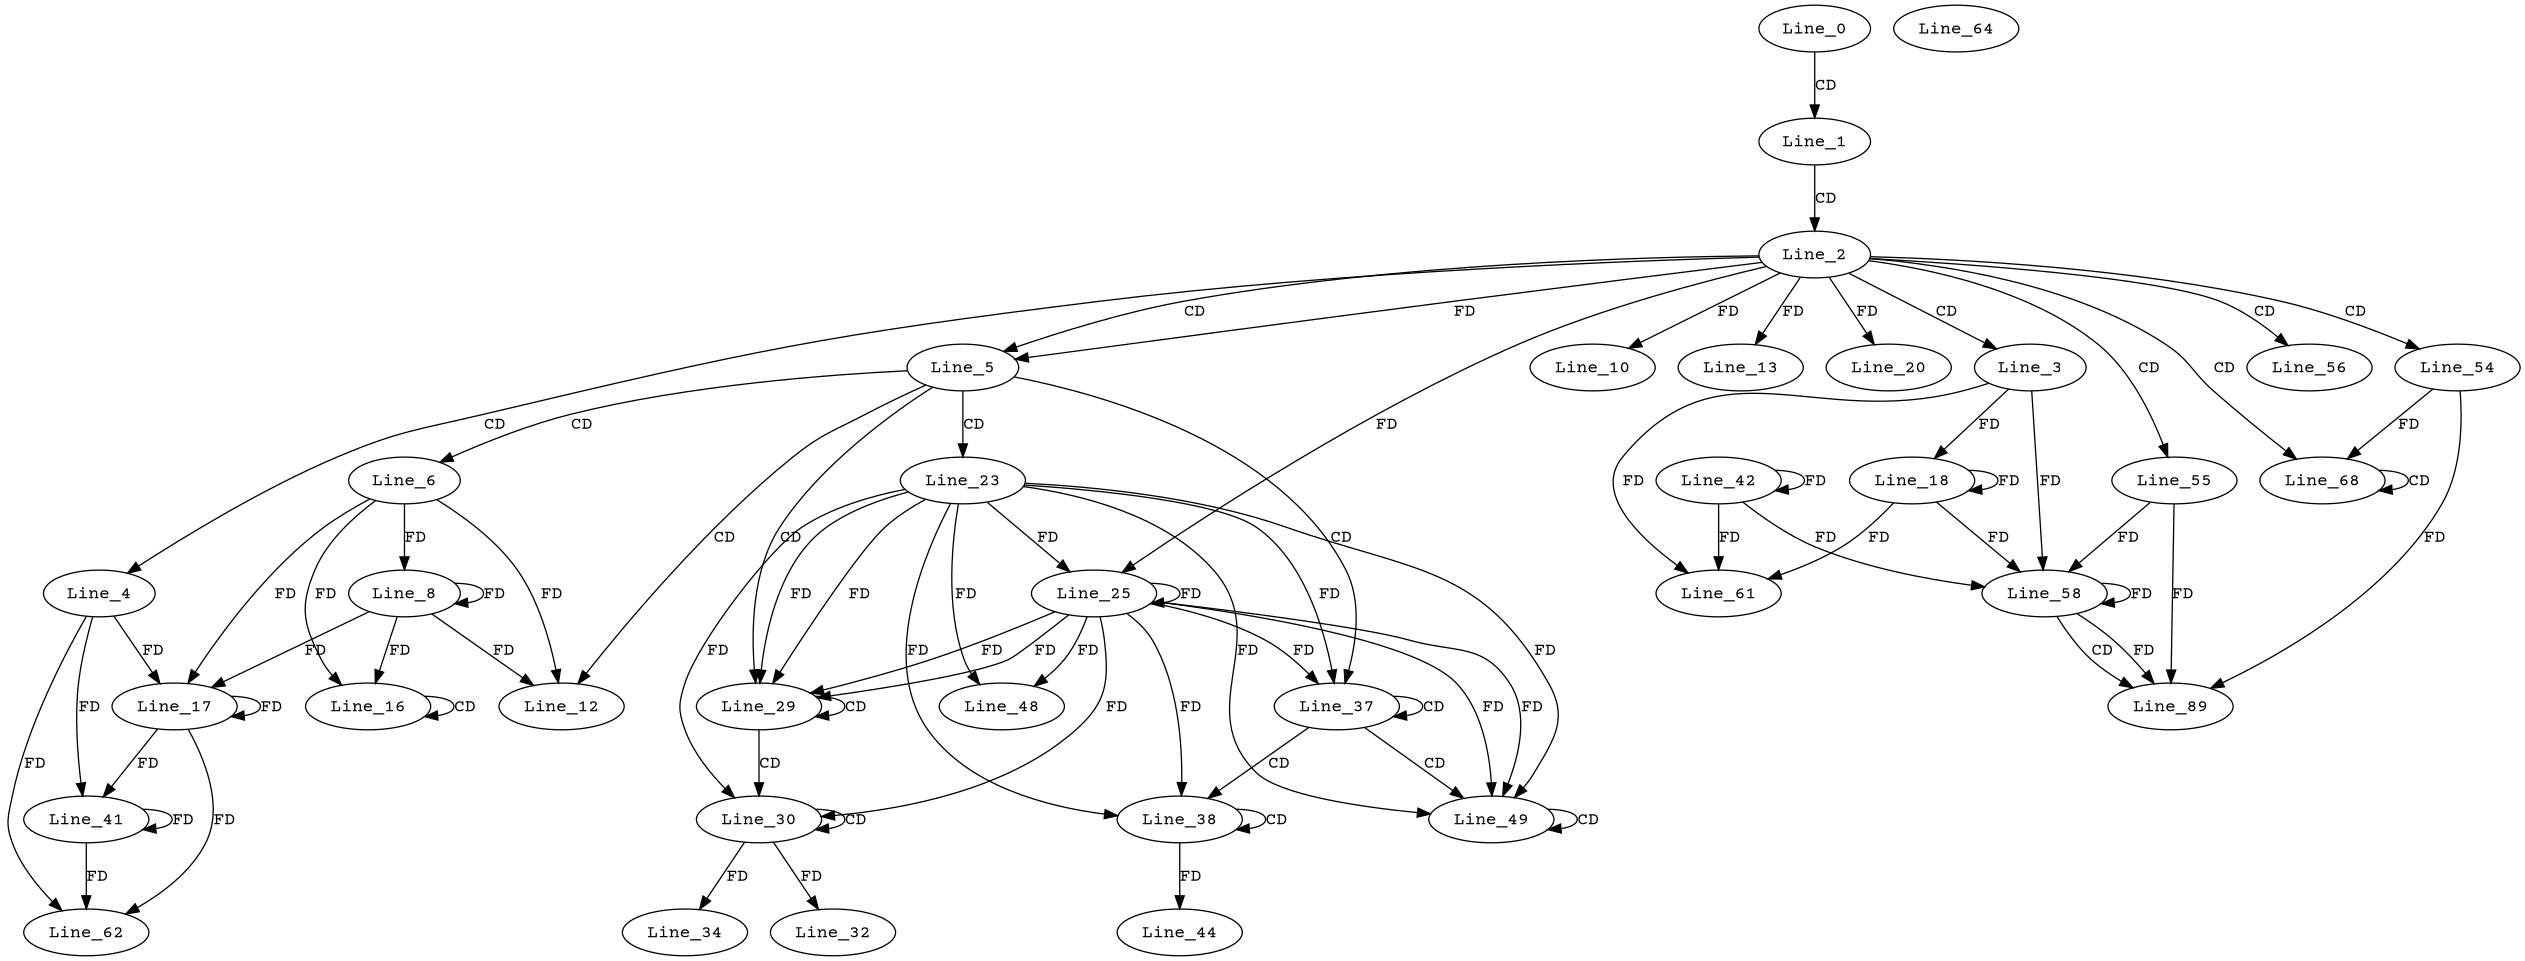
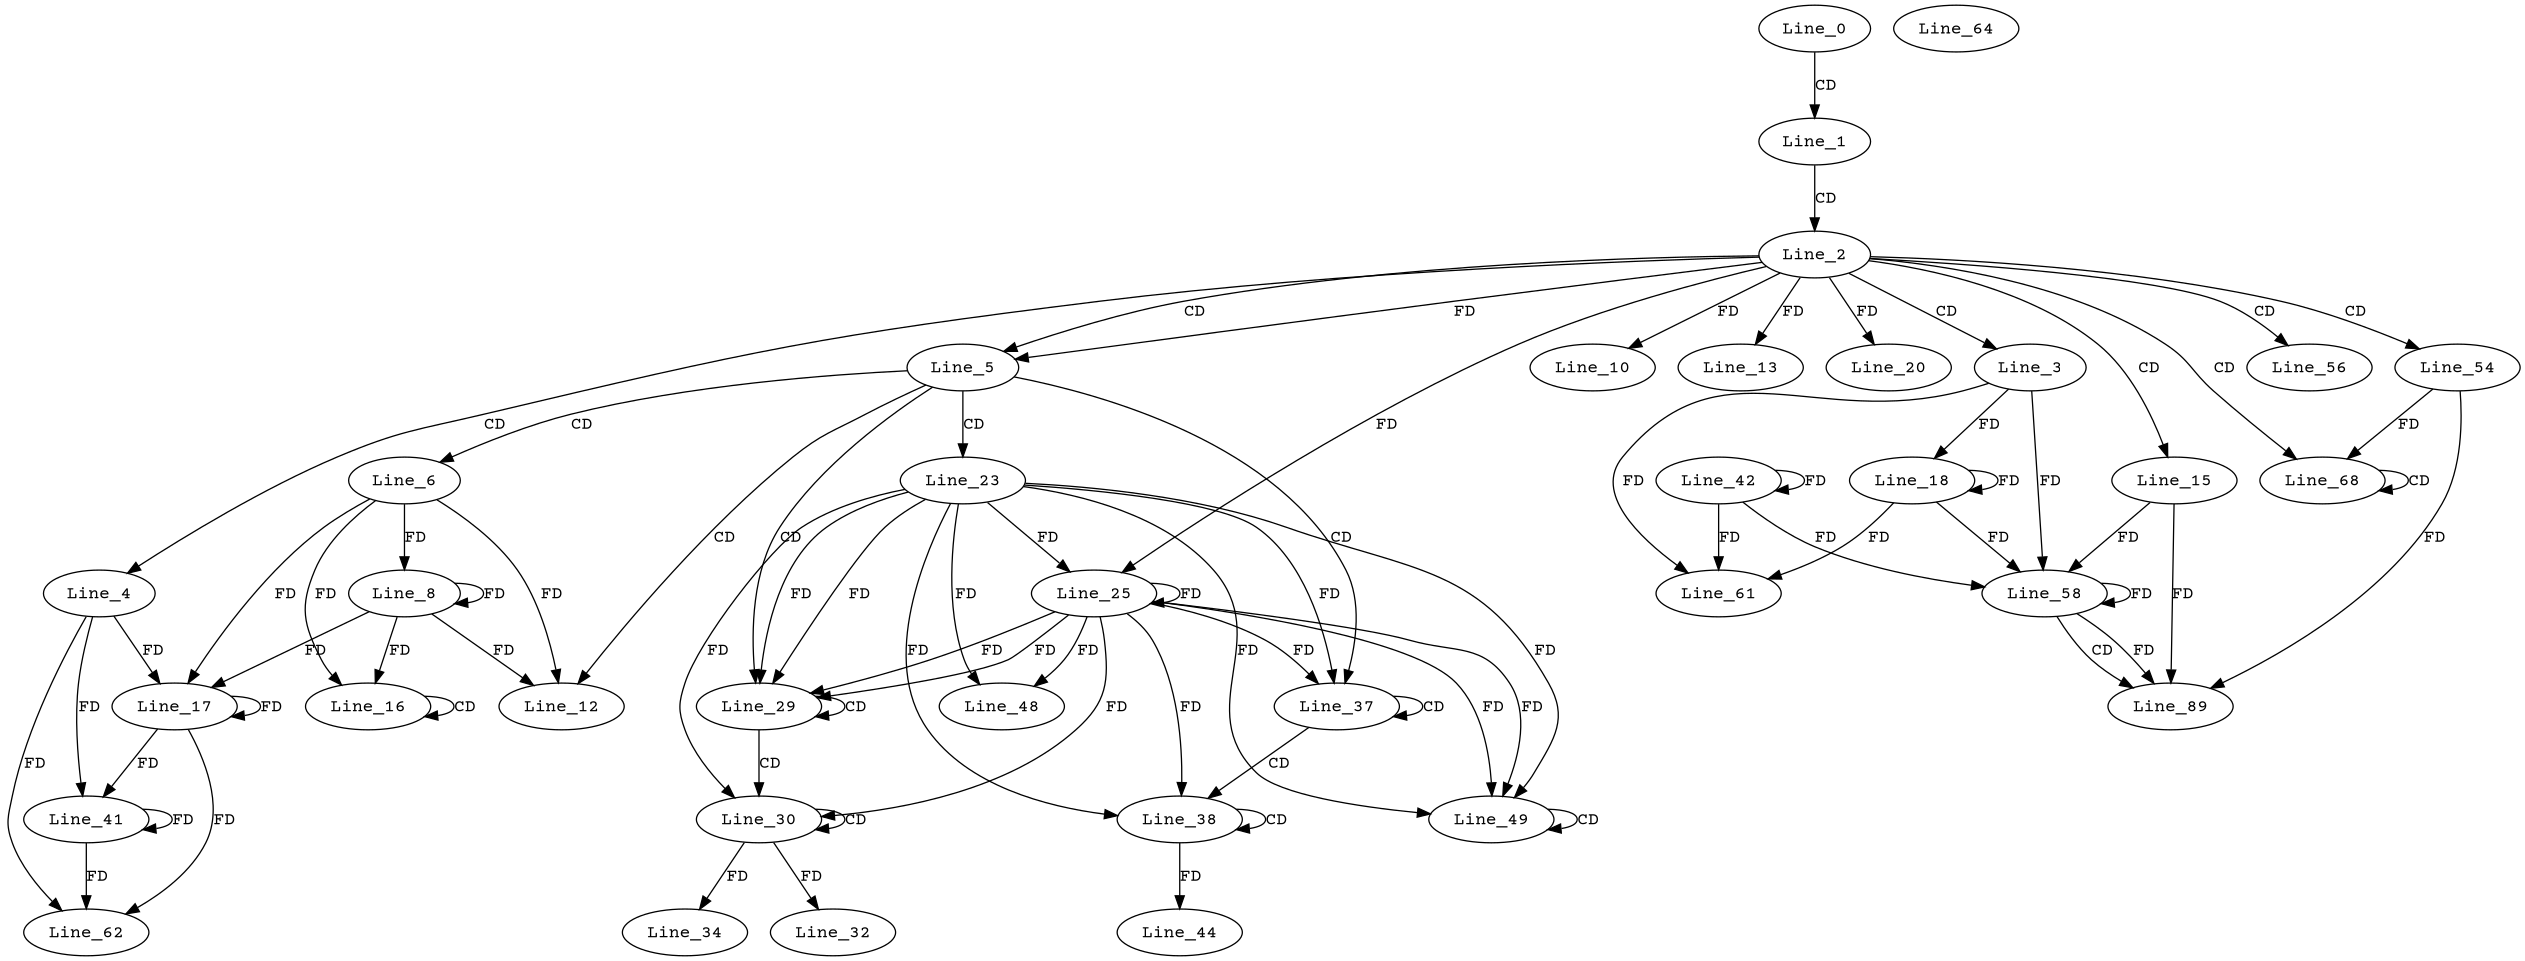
  digraph {
    fontname="Courier Prime"
    node [fontname="Courier Prime"]
    edge [fontname="Courier Prime"]
    Line_0
    Line_1
    Line_2
    Line_3
    Line_4
    Line_5
    Line_10
    Line_13
    Line_20
    Line_25
    Line_54
-   Line_55
+   Line_55 [label=Line_15]
    Line_56
    Line_68
    Line_18
    Line_58
    Line_61
    Line_17
    Line_41
    Line_62
    Line_6
    Line_12
    Line_23
    Line_29
    Line_37
    Line_30
    Line_38
    Line_48
    Line_49
    n30 [label=Line_89]
    Line_8
    Line_16
    Line_32
    Line_34
    Line_44
    Line_42
    Line_64
    Line_0 -> Line_1 [label=CD]
    Line_1 -> Line_2 [label=CD]
    Line_2 -> Line_3 [label=CD]
    Line_2 -> Line_4 [label=CD]
    Line_2 -> Line_5 [label=CD]
    Line_2 -> Line_5 [label=FD]
    Line_2 -> Line_10 [label=FD]
    Line_2 -> Line_13 [label=FD]
    Line_2 -> Line_20 [label=FD]
    Line_2 -> Line_25 [label=FD]
    Line_2 -> Line_54 [label=CD]
    Line_2 -> Line_55 [label=CD]
    Line_2 -> Line_56 [label=CD]
    Line_2 -> Line_68 [label=CD]
    Line_3 -> Line_18 [label=FD]
    Line_3 -> Line_58 [label=FD]
    Line_3 -> Line_61 [label=FD]
    Line_4 -> Line_17 [label=FD]
    Line_4 -> Line_41 [label=FD]
    Line_4 -> Line_62 [label=FD]
    Line_5 -> Line_6 [label=CD]
    Line_5 -> Line_12 [label=CD]
    Line_5 -> Line_23 [label=CD]
    Line_5 -> Line_29 [label=CD]
    Line_5 -> Line_37 [label=CD]
    Line_25 -> Line_25 [label=FD]
    Line_25 -> Line_29 [label=FD]
    Line_25 -> Line_29 [label=FD]
    Line_25 -> Line_37 [label=FD]
    Line_25 -> Line_30 [label=FD]
    Line_25 -> Line_38 [label=FD]
    Line_25 -> Line_48 [label=FD]
    Line_25 -> Line_49 [label=FD]
    Line_25 -> Line_49 [label=FD]
    Line_54 -> Line_68 [label=FD]
    Line_54 -> n30 [label=FD]
    Line_55 -> Line_58 [label=FD]
    Line_55 -> n30 [label=FD]
    Line_68 -> Line_68 [label=CD]
    Line_18 -> Line_18 [label=FD]
    Line_18 -> Line_58 [label=FD]
    Line_18 -> Line_61 [label=FD]
    Line_58 -> Line_58 [label=FD]
    Line_58 -> n30 [label=CD]
    Line_58 -> n30 [label=FD]
    Line_17 -> Line_17 [label=FD]
    Line_17 -> Line_41 [label=FD]
    Line_17 -> Line_62 [label=FD]
    Line_41 -> Line_41 [label=FD]
    Line_41 -> Line_62 [label=FD]
    Line_6 -> Line_17 [label=FD]
    Line_6 -> Line_12 [label=FD]
    Line_6 -> Line_8 [label=FD]
    Line_6 -> Line_16 [label=FD]
    Line_23 -> Line_25 [label=FD]
    Line_23 -> Line_29 [label=FD]
    Line_23 -> Line_29 [label=FD]
    Line_23 -> Line_37 [label=FD]
    Line_23 -> Line_30 [label=FD]
    Line_23 -> Line_38 [label=FD]
    Line_23 -> Line_48 [label=FD]
    Line_23 -> Line_49 [label=FD]
    Line_23 -> Line_49 [label=FD]
    Line_29 -> Line_29 [label=CD]
    Line_29 -> Line_30 [label=CD]
    Line_37 -> Line_37 [label=CD]
    Line_37 -> Line_38 [label=CD]
-   Line_37 -> Line_49 [label=CD]
    Line_30 -> Line_30 [label=CD]
    Line_30 -> Line_32 [label=FD]
    Line_30 -> Line_34 [label=FD]
    Line_38 -> Line_38 [label=CD]
    Line_38 -> Line_44 [label=FD]
    Line_49 -> Line_49 [label=CD]
    Line_8 -> Line_17 [label=FD]
    Line_8 -> Line_12 [label=FD]
    Line_8 -> Line_8 [label=FD]
    Line_8 -> Line_16 [label=FD]
    Line_16 -> Line_16 [label=CD]
    Line_42 -> Line_58 [label=FD]
    Line_42 -> Line_61 [label=FD]
    Line_42 -> Line_42 [label=FD]
  }
